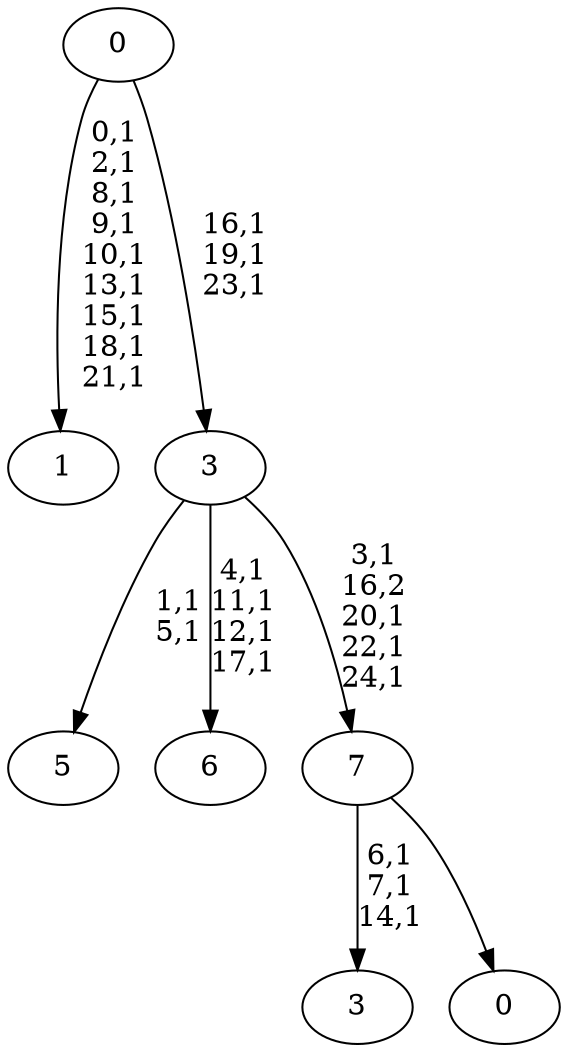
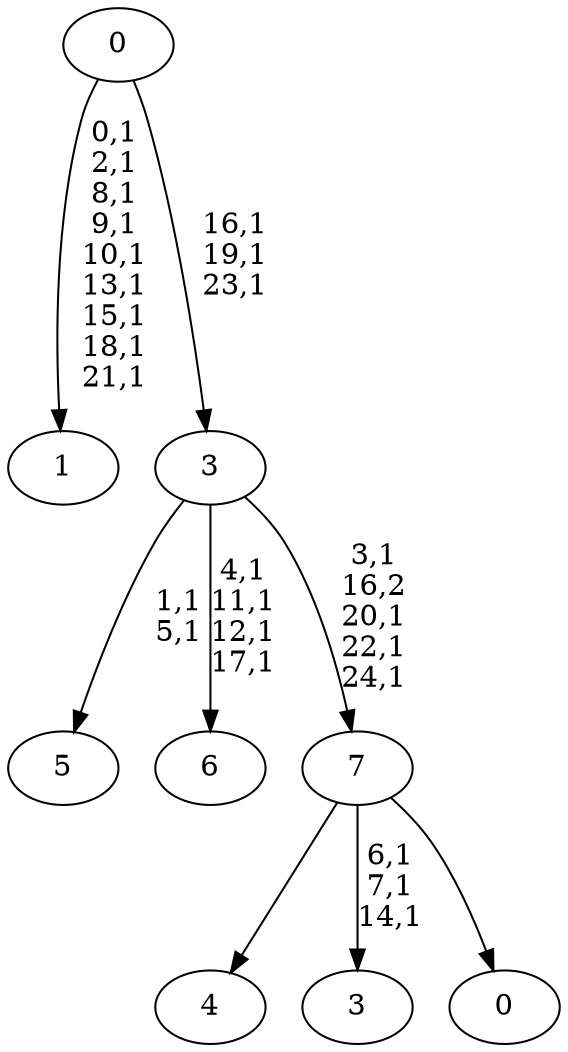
  digraph {
    n1 [label=5]
+   n2 [label=4]
    n3 [label=3]
    n4 [label=6]
    n5 [label=1]
    n6 [label=0]
    7
    3
    0
+   7 -> n2
    7 -> n3 [label="6,1\n7,1\n14,1"]
    7 -> n6
    3 -> n1 [label="1,1\n5,1"]
    3 -> n4 [label="4,1\n11,1\n12,1\n17,1"]
    3 -> 7 [label="3,1\n16,2\n20,1\n22,1\n24,1"]
    0 -> n5 [label="0,1\n2,1\n8,1\n9,1\n10,1\n13,1\n15,1\n18,1\n21,1"]
    0 -> 3 [label="16,1\n19,1\n23,1"]
  }
